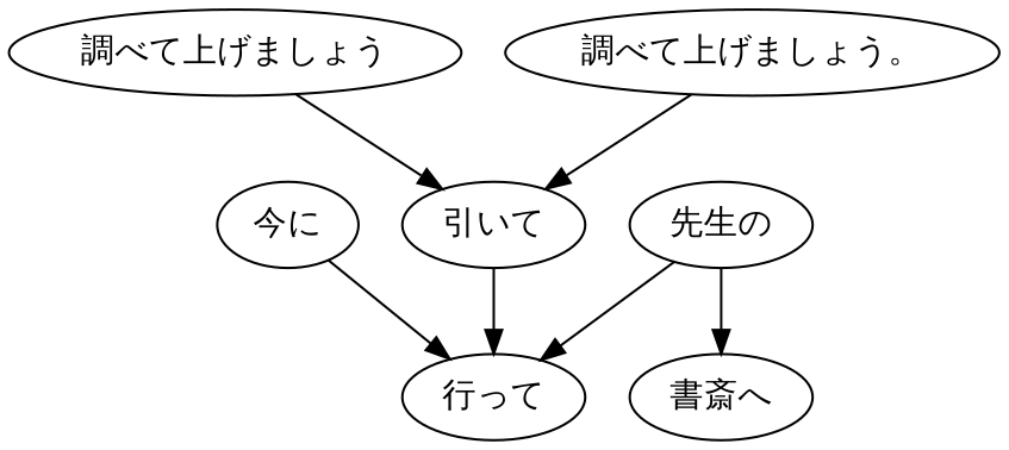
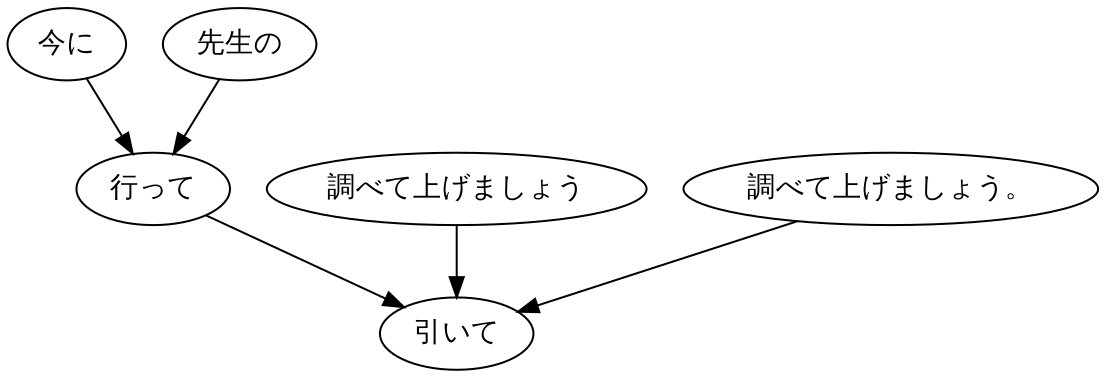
  digraph {
    n1 [label="今に"]
    n2 [label="行って"]
    n3 [label="引いて"]
    n4 [label="先生の"]
-   n5 [label="書斎へ"]
    n6 [label="調べて上げましょう"]
    n7 [label="調べて上げましょう。"]
    n1 -> n2
-   n3 -> n2
+   n2 -> n3
    n4 -> n2
-   n4 -> n5
    n6 -> n3
    n7 -> n3
  }
